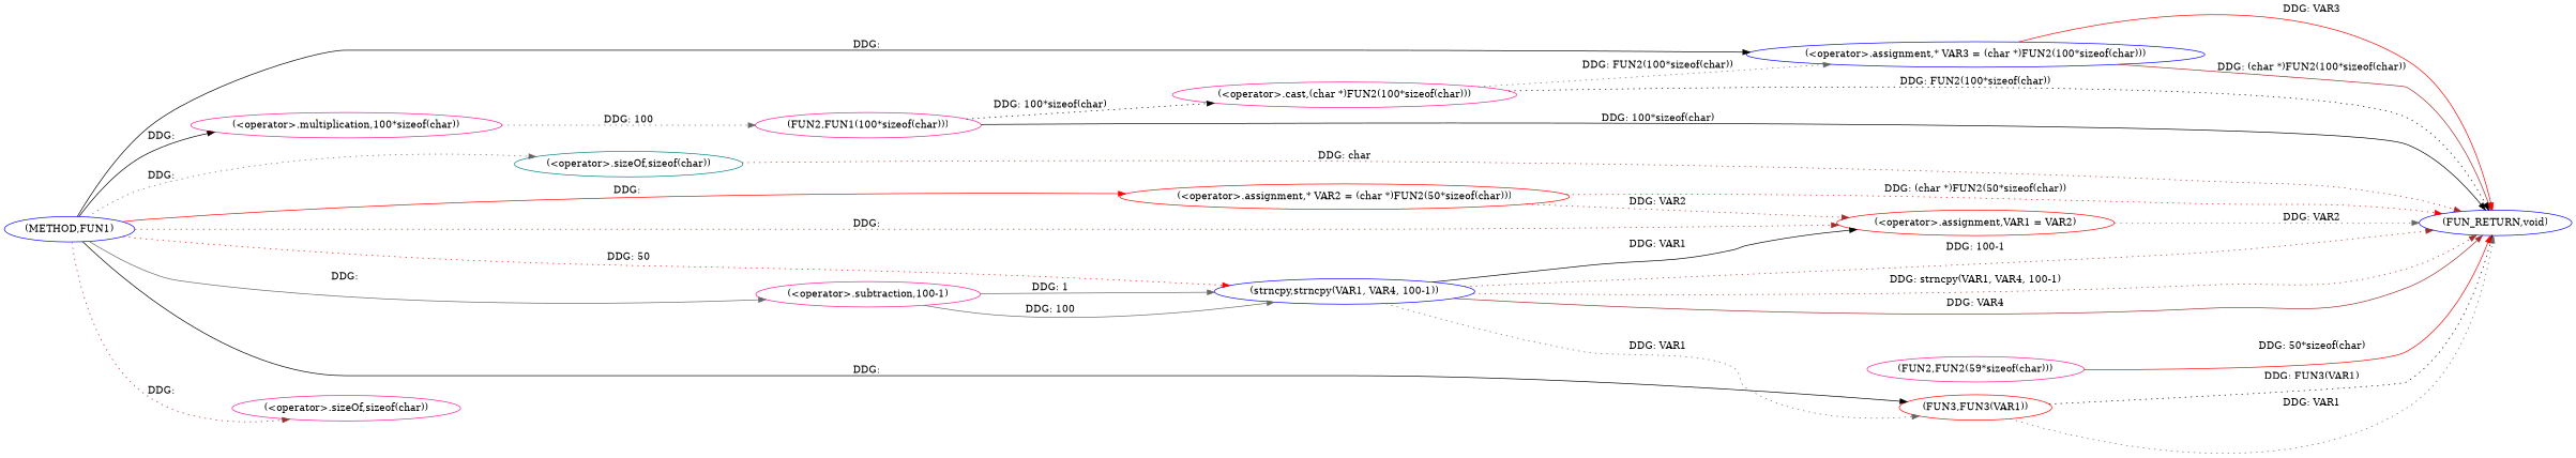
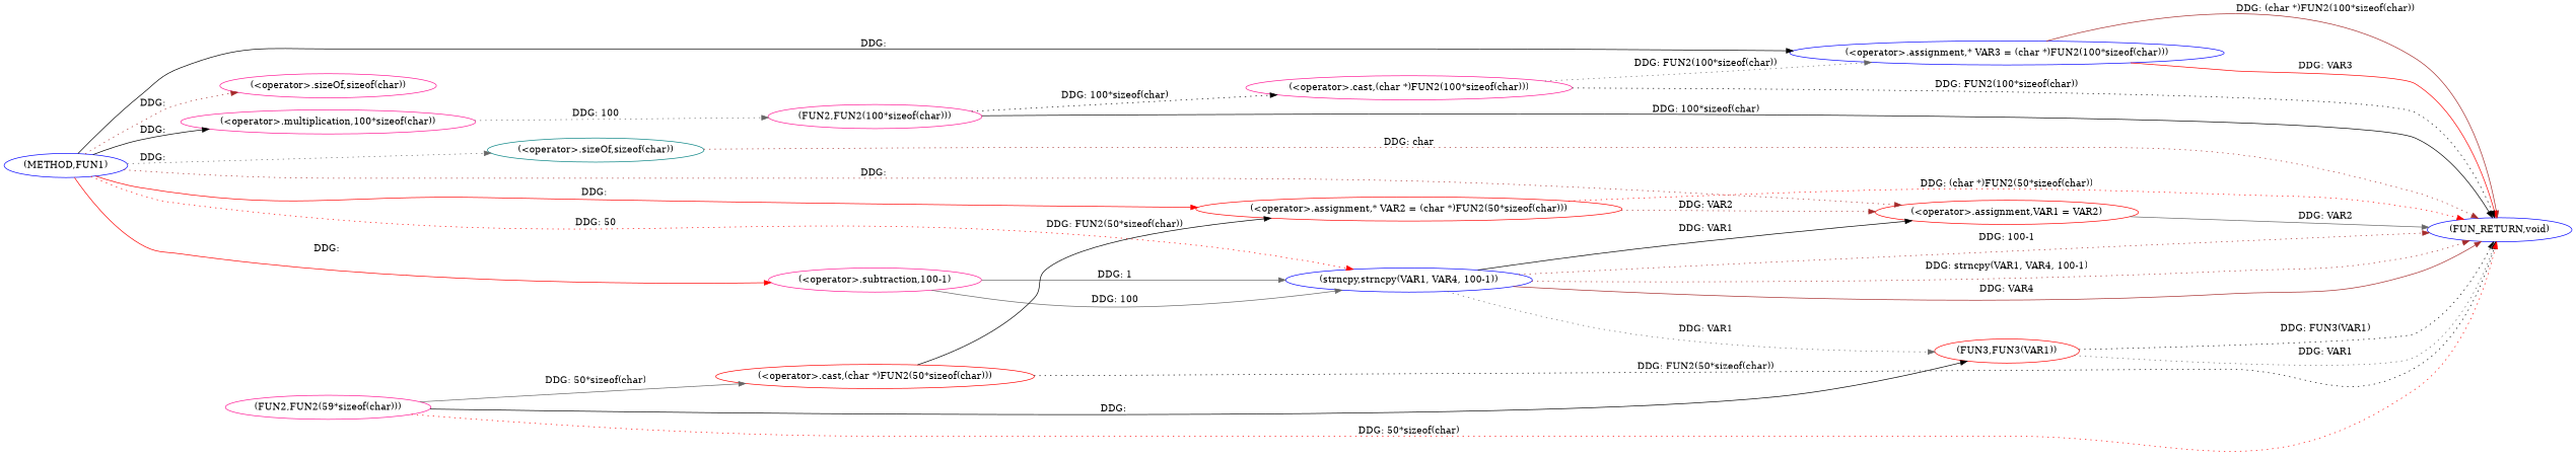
  digraph {
    rankdir=LR
    node [color=deeppink]
    edge [color=black style=dotted]
    n1 [color=blue label="(METHOD,FUN1)"]
    n2 [color=red label="(<operator>.assignment,* VAR2 = (char *)FUN2(50*sizeof(char)))"]
    n3 [label="(<operator>.sizeOf,sizeof(char))"]
    n4 [color=blue label="(<operator>.assignment,* VAR3 = (char *)FUN2(100*sizeof(char)))"]
    n5 [label="(<operator>.multiplication,100*sizeof(char))"]
    n6 [color=teal label="(<operator>.sizeOf,sizeof(char))"]
    n7 [color=red label="(<operator>.assignment,VAR1 = VAR2)"]
    n8 [color=blue label="(strncpy,strncpy(VAR1, VAR4, 100-1))"]
    n9 [label="(<operator>.subtraction,100-1)"]
    n10 [color=red label="(FUN3,FUN3(VAR1))"]
    n11 [color=blue label="(FUN_RETURN,void)"]
-   n12 [label="(FUN2,FUN1(100*sizeof(char)))"]
+   n12 [label="(FUN2,FUN2(100*sizeof(char)))"]
+   n13 [color=red label="(<operator>.cast,(char *)FUN2(50*sizeof(char)))"]
    n14 [label="(FUN2,FUN2(59*sizeof(char)))"]
    n15 [label="(<operator>.cast,(char *)FUN2(100*sizeof(char)))"]
    n1 -> n2 [color=red label="DDG: " style=solid]
    n1 -> n3 [color=brown label="DDG: "]
    n1 -> n4 [label="DDG: " style=solid]
    n1 -> n5 [label="DDG: " style=solid]
    n1 -> n6 [color=gray40 label="DDG: "]
    n1 -> n7 [color=brown label="DDG: "]
    n1 -> n8 [color=red label="DDG: 50"]
-   n1 -> n9 [color=gray40 label="DDG: " style=solid]
-   n1 -> n10 [label="DDG: " style=solid]
+   n1 -> n9 [color=red label="DDG: " style=solid]
+   n14 -> n10 [label="DDG: " style=solid]
    n2 -> n7 [color=brown label="DDG: VAR2"]
    n2 -> n11 [color=red label="DDG: (char *)FUN2(50*sizeof(char))"]
    n4 -> n11 [color=brown label="DDG: (char *)FUN2(100*sizeof(char))" style=solid]
    n4 -> n11 [color=red label="DDG: VAR3" style=solid]
    n5 -> n12 [color=gray40 label="DDG: 100"]
    n6 -> n11 [color=brown label="DDG: char"]
-   n7 -> n11 [color=gray40 label="DDG: VAR2"]
+   n7 -> n11 [color=gray40 label="DDG: VAR2" style=solid]
    n8 -> n7 [label="DDG: VAR1" style=solid]
    n8 -> n10 [color=gray40 label="DDG: VAR1"]
    n8 -> n11 [color=brown label="DDG: strncpy(VAR1, VAR4, 100-1)"]
    n8 -> n11 [color=brown label="DDG: VAR4" style=solid]
    n8 -> n11 [color=brown label="DDG: 100-1"]
    n9 -> n8 [color=gray40 label="DDG: 100" style=solid]
    n9 -> n8 [color=gray40 label="DDG: 1" style=solid]
    n10 -> n11 [label="DDG: FUN3(VAR1)"]
    n10 -> n11 [color=gray40 label="DDG: VAR1"]
    n12 -> n11 [label="DDG: 100*sizeof(char)" style=solid]
    n12 -> n15 [label="DDG: 100*sizeof(char)"]
-   n14 -> n11 [color=red label="DDG: 50*sizeof(char)" style=solid]
+   n13 -> n2 [label="DDG: FUN2(50*sizeof(char))" style=solid]
+   n13 -> n11 [label="DDG: FUN2(50*sizeof(char))"]
+   n14 -> n11 [color=red label="DDG: 50*sizeof(char)"]
+   n14 -> n13 [color=gray40 label="DDG: 50*sizeof(char)" style=solid]
    n15 -> n4 [color=gray40 label="DDG: FUN2(100*sizeof(char))"]
    n15 -> n11 [label="DDG: FUN2(100*sizeof(char))"]
  }
